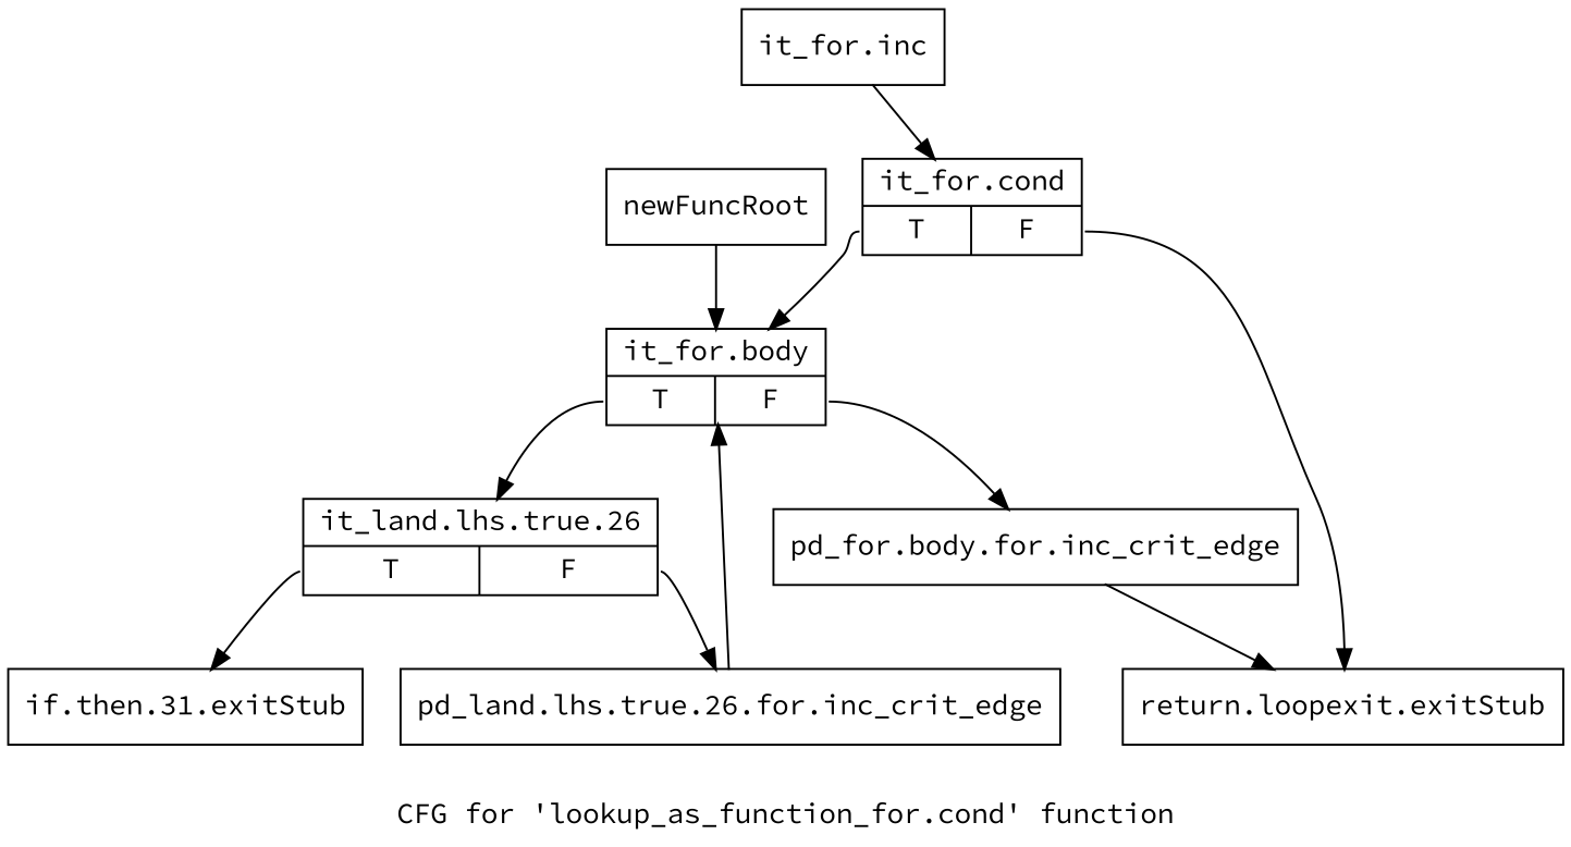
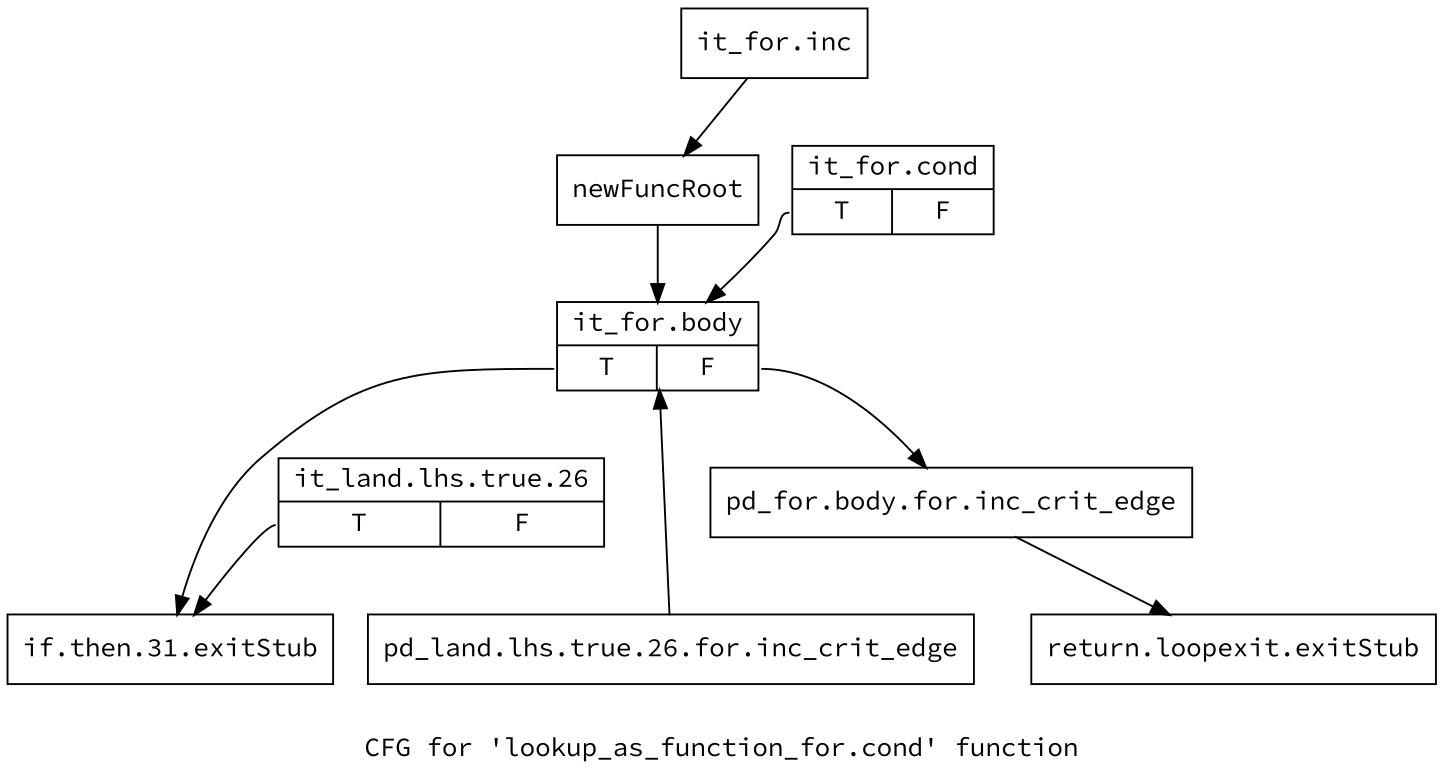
  digraph {
    fontname="Source Code Pro"
    label="CFG for 'lookup_as_function_for.cond' function"
    node [fontname="Source Code Pro" shape=record]
    edge [fontname="Source Code Pro"]
    n1 [label="{newFuncRoot}"]
    n2 [label="{it_for.body|{<s0>T|<s1>F}}"]
    n3 [label="{it_for.cond|{<s0>T|<s1>F}}"]
    n4 [label="{return.loopexit.exitStub}"]
    n5 [label="{it_land.lhs.true.26|{<s0>T|<s1>F}}"]
    n6 [label="{pd_for.body.for.inc_crit_edge}"]
    n7 [label="{if.then.31.exitStub}"]
    n8 [label="{pd_land.lhs.true.26.for.inc_crit_edge}"]
    n9 [label="{it_for.inc}"]
    n1 -> n2
-   n2 -> n5 [tailport=s0]
+   n2 -> n7 [tailport=s0]
    n2 -> n6 [tailport=s1]
    n3 -> n2 [tailport=s0]
-   n3 -> n4 [tailport=s1]
    n5 -> n7 [tailport=s0]
-   n5 -> n8 [tailport=s1]
    n6 -> n4
    n8 -> n2
-   n9 -> n3
+   n9 -> n1
  }
